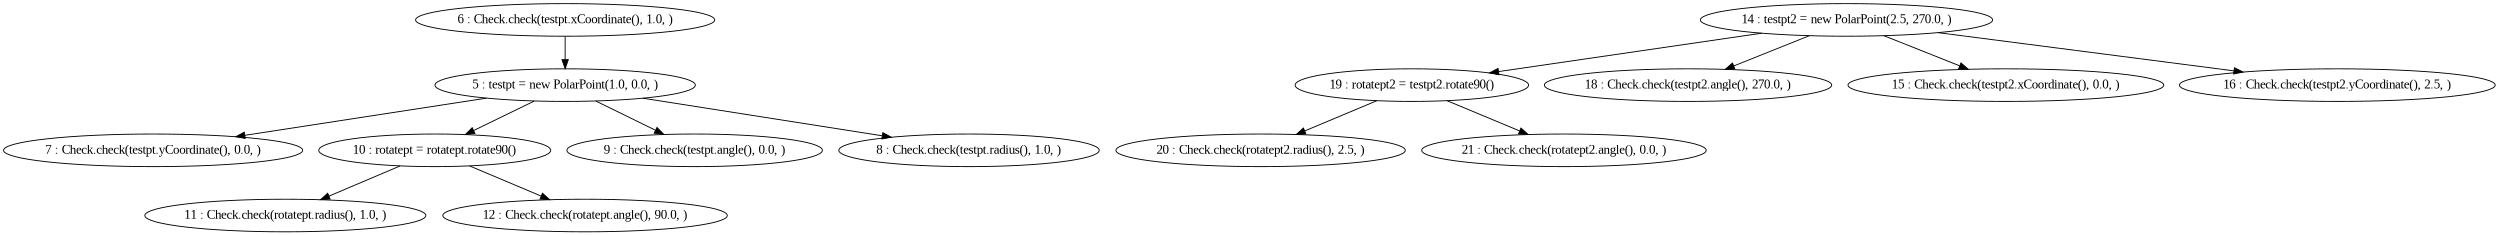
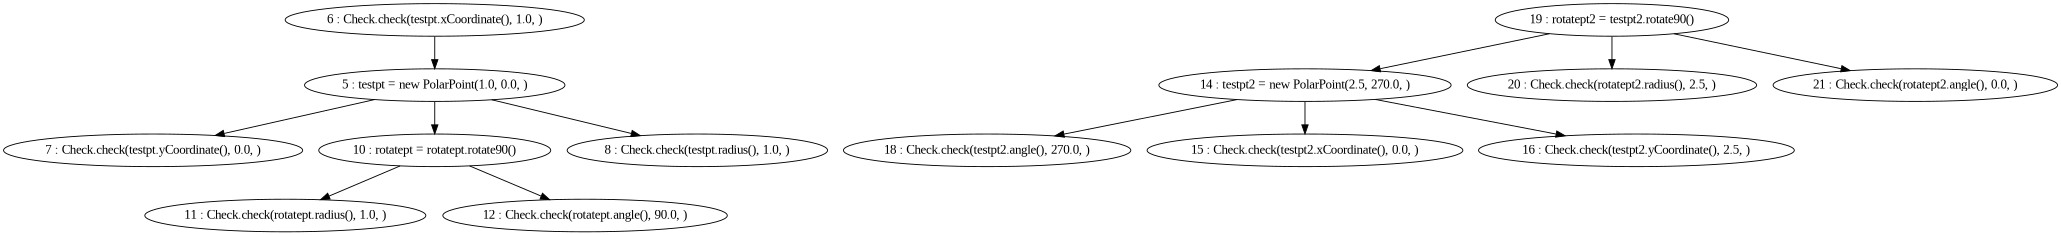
  digraph {
    fontname="Liberation Serif"
    node [fontname="Liberation Serif"]
    edge [fontname="Liberation Serif"]
    "5 : testpt = new PolarPoint(1.0, 0.0, )"
    "7 : Check.check(testpt.yCoordinate(), 0.0, )"
    n3 [label="10 : rotatept = rotatept.rotate90()"]
-   "9 : Check.check(testpt.angle(), 0.0, )"
    "8 : Check.check(testpt.radius(), 1.0, )"
    "11 : Check.check(rotatept.radius(), 1.0, )"
    "12 : Check.check(rotatept.angle(), 90.0, )"
    "6 : Check.check(testpt.xCoordinate(), 1.0, )"
    "14 : testpt2 = new PolarPoint(2.5, 270.0, )"
    "19 : rotatept2 = testpt2.rotate90()"
    "18 : Check.check(testpt2.angle(), 270.0, )"
    "15 : Check.check(testpt2.xCoordinate(), 0.0, )"
    "16 : Check.check(testpt2.yCoordinate(), 2.5, )"
    "20 : Check.check(rotatept2.radius(), 2.5, )"
    "21 : Check.check(rotatept2.angle(), 0.0, )"
    "5 : testpt = new PolarPoint(1.0, 0.0, )" -> "7 : Check.check(testpt.yCoordinate(), 0.0, )"
    "5 : testpt = new PolarPoint(1.0, 0.0, )" -> n3
-   "5 : testpt = new PolarPoint(1.0, 0.0, )" -> "9 : Check.check(testpt.angle(), 0.0, )"
    "5 : testpt = new PolarPoint(1.0, 0.0, )" -> "8 : Check.check(testpt.radius(), 1.0, )"
    n3 -> "11 : Check.check(rotatept.radius(), 1.0, )"
    n3 -> "12 : Check.check(rotatept.angle(), 90.0, )"
    "6 : Check.check(testpt.xCoordinate(), 1.0, )" -> "5 : testpt = new PolarPoint(1.0, 0.0, )"
-   "14 : testpt2 = new PolarPoint(2.5, 270.0, )" -> "19 : rotatept2 = testpt2.rotate90()"
+   "19 : rotatept2 = testpt2.rotate90()" -> "14 : testpt2 = new PolarPoint(2.5, 270.0, )"
    "14 : testpt2 = new PolarPoint(2.5, 270.0, )" -> "18 : Check.check(testpt2.angle(), 270.0, )"
    "14 : testpt2 = new PolarPoint(2.5, 270.0, )" -> "15 : Check.check(testpt2.xCoordinate(), 0.0, )"
    "14 : testpt2 = new PolarPoint(2.5, 270.0, )" -> "16 : Check.check(testpt2.yCoordinate(), 2.5, )"
    "19 : rotatept2 = testpt2.rotate90()" -> "20 : Check.check(rotatept2.radius(), 2.5, )"
    "19 : rotatept2 = testpt2.rotate90()" -> "21 : Check.check(rotatept2.angle(), 0.0, )"
  }
